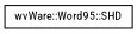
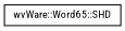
  digraph {
    rankdir=LR
    fontname="Roboto Condensed"
-   n1 [color=black fillcolor=white fontname="Roboto Condensed" fontsize=10 height=0.2 label="wvWare::Word95::SHD" shape=record style=filled width=0.4]
+   n1 [color=black fillcolor=white fontname="Roboto Condensed" fontsize=10 height=0.2 label="wvWare::Word65::SHD" shape=record style=filled width=0.4]
  }
